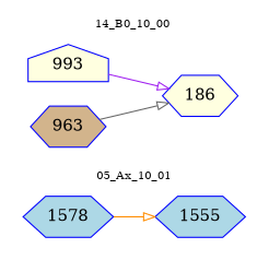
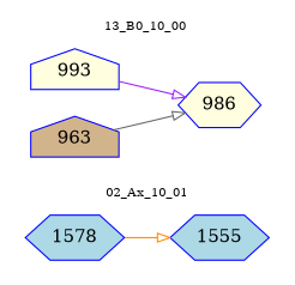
  digraph {
    rankdir=LR
    node [color=blue fillcolor=lightblue shape=hexagon style=filled]
    edge [arrowhead=onormal]
    n1 [label=1578]
    n2 [label=1555]
    n3 [fillcolor=lightyellow label=993 shape=house]
-   n4 [fillcolor=lightyellow label=186]
-   n5 [fillcolor=tan label=963]
+   n4 [fillcolor=lightyellow label=986]
+   n5 [fillcolor=tan label=963 shape=house]
    subgraph cluster_1 {
      color=white
      fontsize=10
-     label="05_Ax_10_01"
+     label="02_Ax_10_01"
      n1
      n2
    }
    subgraph cluster_2 {
      color=white
      fontsize=10
-     label="14_B0_10_00"
+     label="13_B0_10_00"
      n3
      n4
      n5
    }
    n1 -> n2 [color=darkorange]
    n3 -> n4 [color=purple]
    n5 -> n4 [color=gray40]
  }
